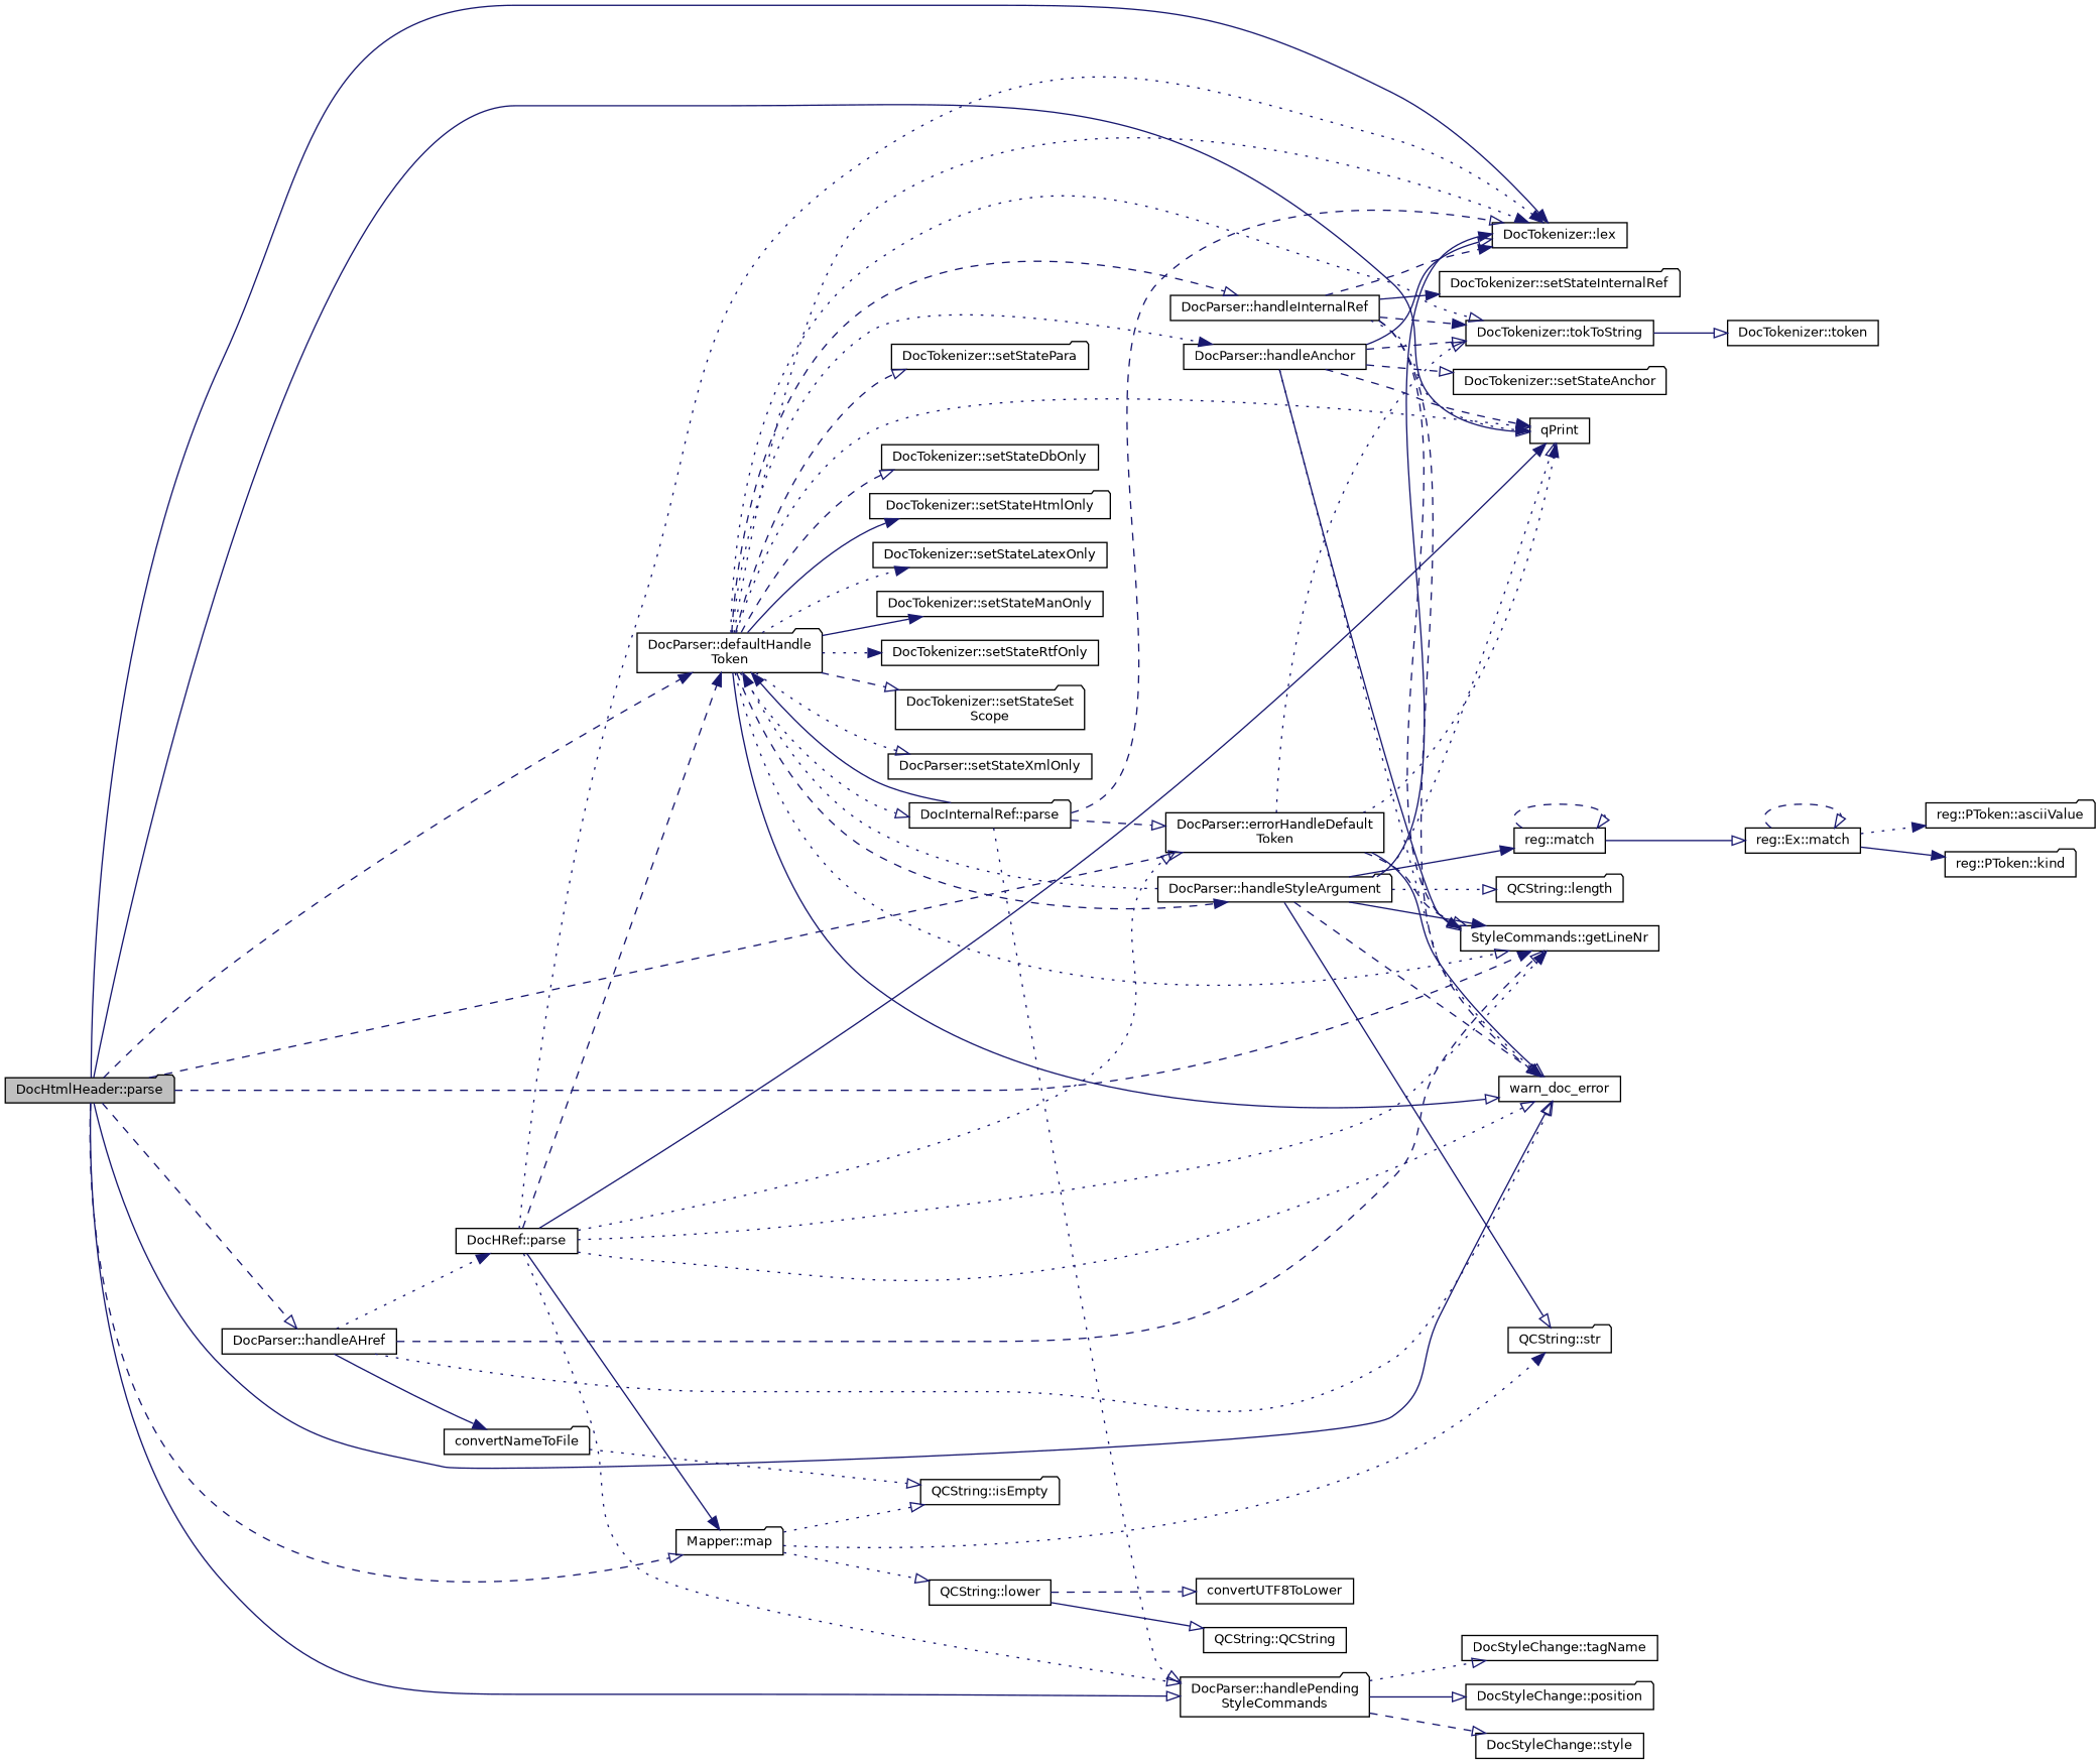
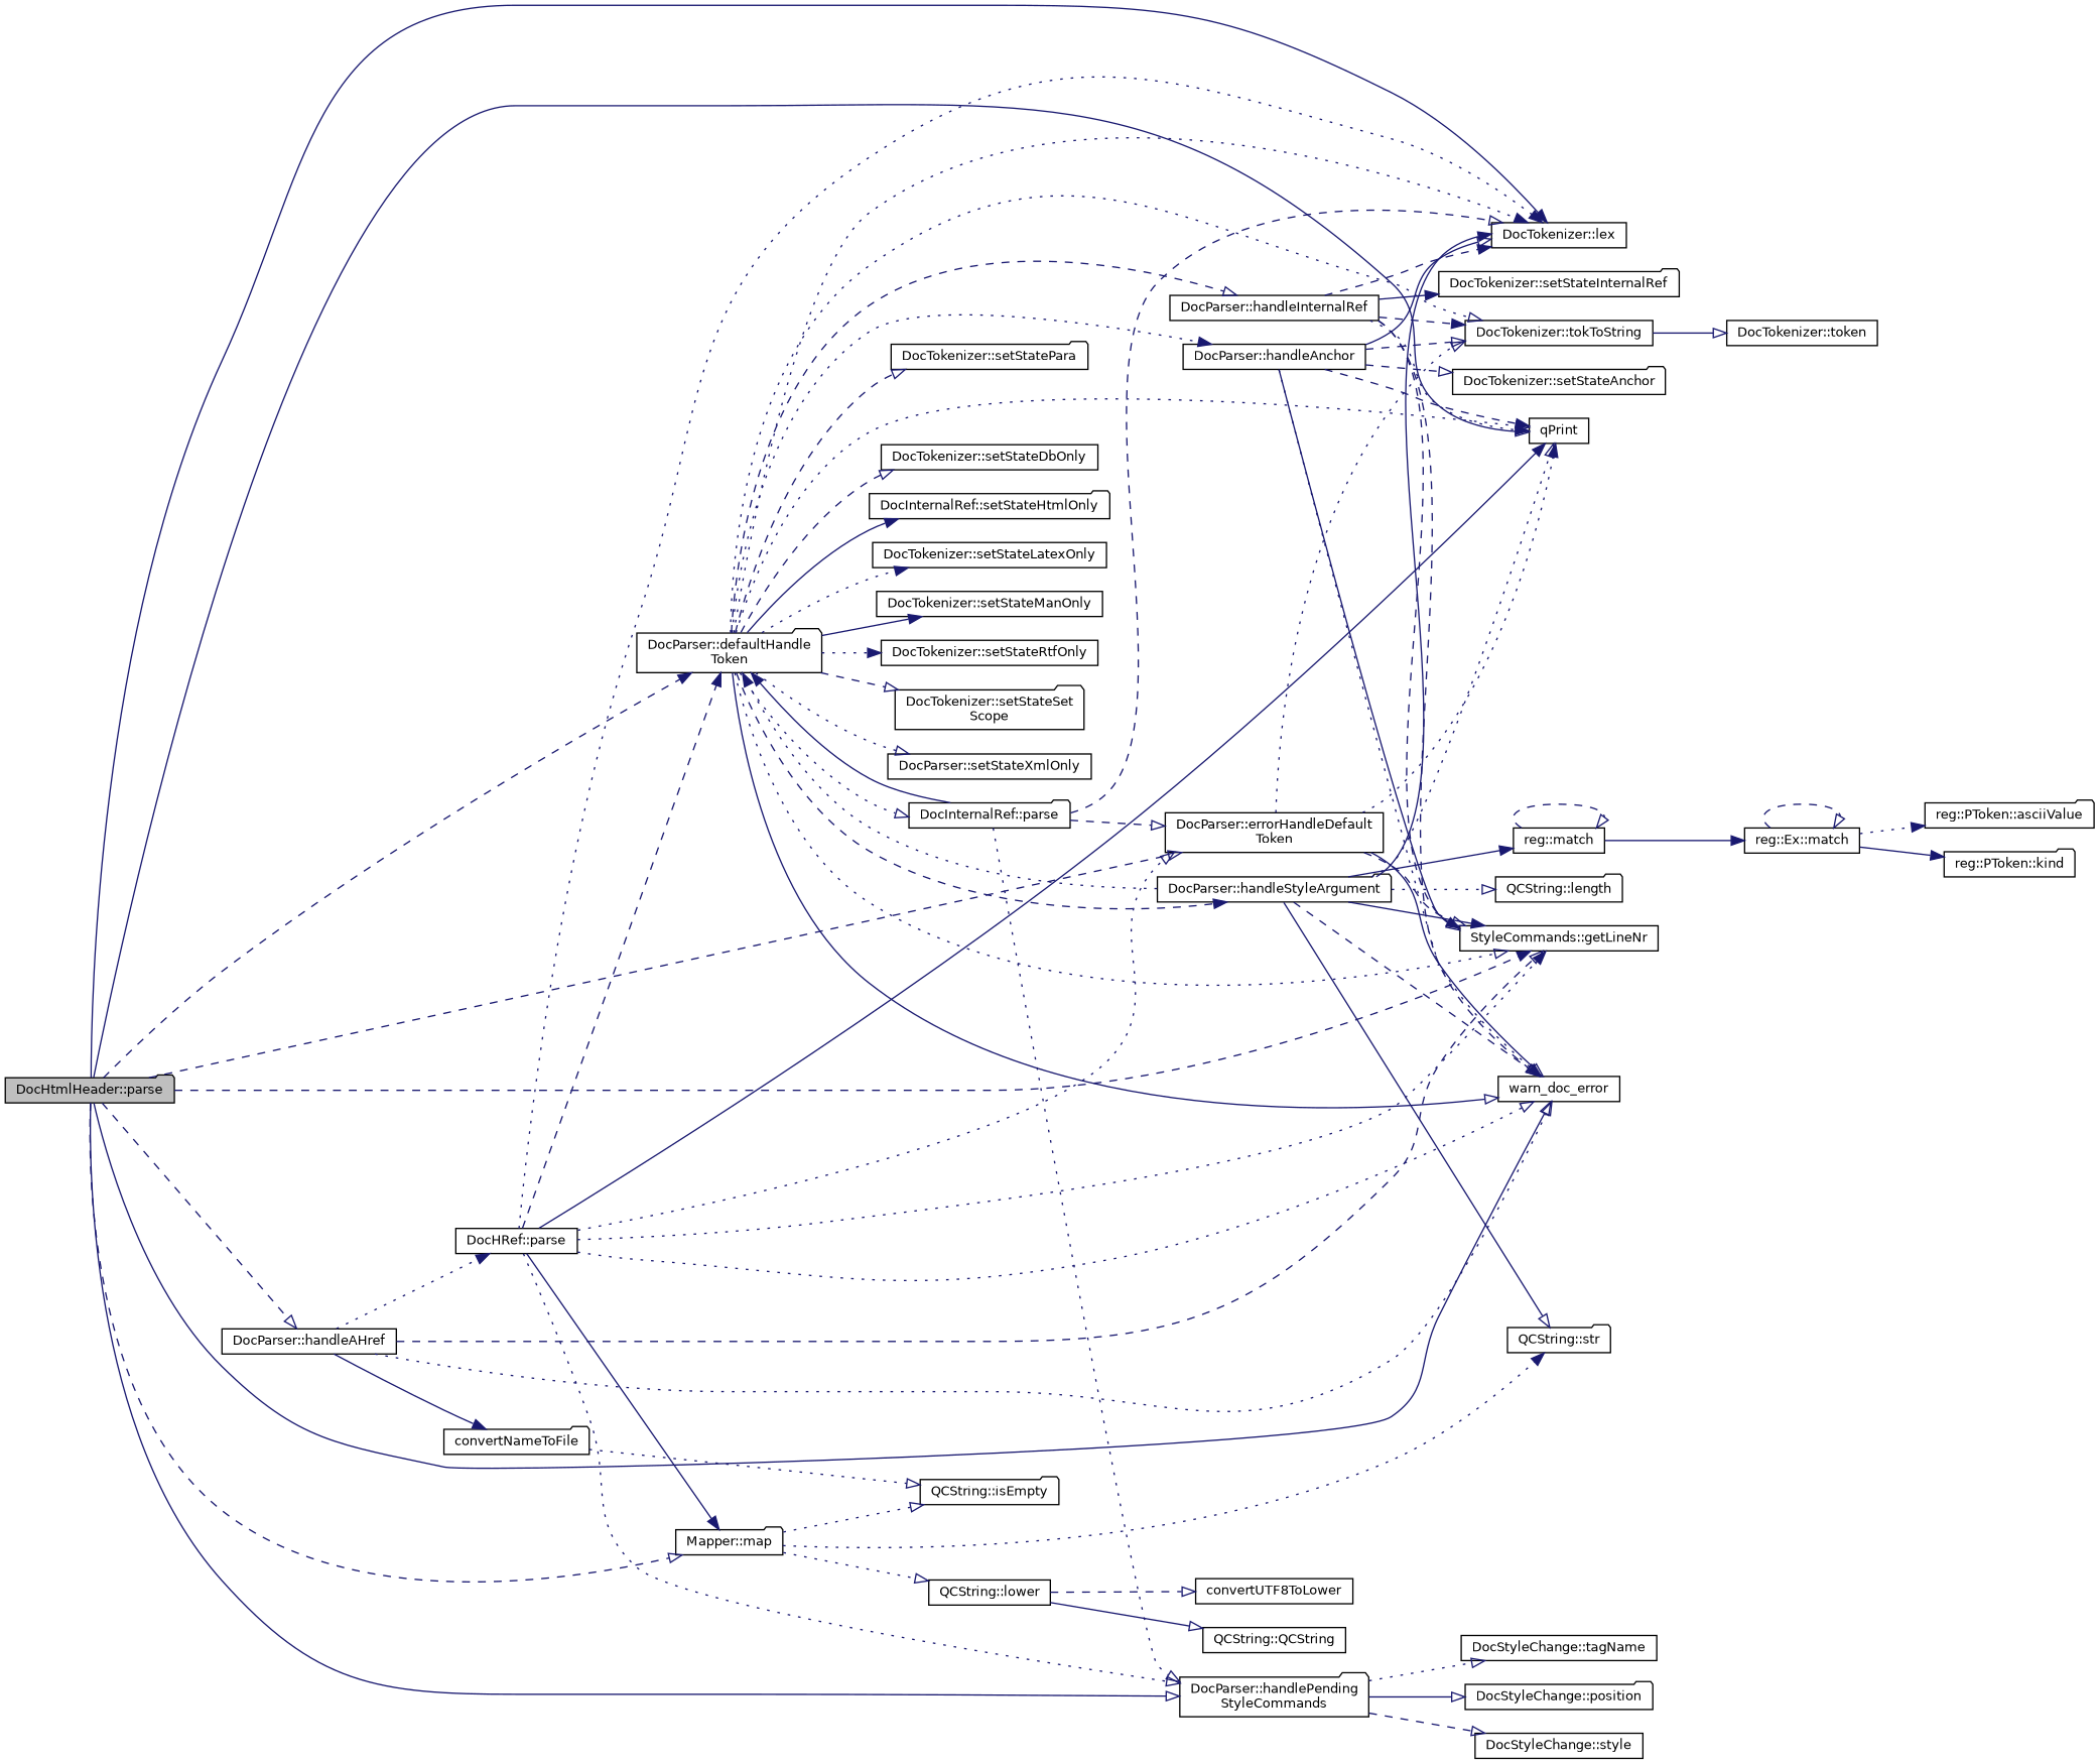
  digraph {
    rankdir=LR
    node [color=black fillcolor=white fontname=Helvetica fontsize=10 shape=box style=filled]
    edge [arrowhead=onormal color=midnightblue fontname=Helvetica fontsize=10 labelfontname=Helvetica labelfontsize=10 style=dotted]
    n1 [fillcolor=grey75 fontcolor=black height=0.2 label="DocHtmlHeader::parse" shape=folder width=0.4]
    n2 [height=0.2 label="DocParser::defaultHandle\lToken" shape=folder width=0.4]
    n3 [height=0.2 label="StyleCommands::getLineNr" width=0.4]
    n4 [height=0.2 label="DocTokenizer::lex" width=0.4]
    n5 [height=0.2 label=qPrint width=0.4]
    n6 [height=0.2 label=warn_doc_error width=0.4]
    n7 [height=0.2 label="DocParser::errorHandleDefault\lToken" width=0.4]
    n8 [height=0.2 label="DocParser::handlePending\lStyleCommands" shape=folder width=0.4]
    n9 [height=0.2 label="DocParser::handleAHref" width=0.4]
    n10 [height=0.2 label="Mapper::map" shape=folder width=0.4]
    n11 [height=0.2 label="DocParser::handleAnchor" width=0.4]
    n12 [height=0.2 label="DocTokenizer::setStatePara" shape=folder width=0.4]
    n13 [height=0.2 label="DocTokenizer::tokToString" width=0.4]
    n14 [height=0.2 label="DocParser::handleInternalRef" width=0.4]
    n15 [height=0.2 label="DocParser::handleStyleArgument" shape=folder width=0.4]
    n16 [height=0.2 label="DocInternalRef::parse" shape=folder width=0.4]
    n17 [height=0.2 label="DocTokenizer::setStateDbOnly" width=0.4]
-   n18 [height=0.2 label="DocTokenizer::setStateHtmlOnly" shape=folder width=0.4]
+   n18 [height=0.2 label="DocInternalRef::setStateHtmlOnly" shape=folder width=0.4]
    n19 [height=0.2 label="DocTokenizer::setStateLatexOnly" width=0.4]
    n20 [height=0.2 label="DocTokenizer::setStateManOnly" width=0.4]
    n21 [height=0.2 label="DocTokenizer::setStateRtfOnly" width=0.4]
    n22 [height=0.2 label="DocTokenizer::setStateSet\lScope" shape=folder width=0.4]
    n23 [height=0.2 label="DocParser::setStateXmlOnly" width=0.4]
    n24 [height=0.2 label="DocStyleChange::position" shape=folder width=0.4]
    n25 [height=0.2 label="DocStyleChange::style" width=0.4]
    n26 [height=0.2 label="DocStyleChange::tagName" width=0.4]
    n27 [height=0.2 label=convertNameToFile shape=folder width=0.4]
    n28 [height=0.2 label="DocHRef::parse" width=0.4]
    n29 [height=0.2 label="QCString::str" shape=folder width=0.4]
    n30 [height=0.2 label="QCString::isEmpty" shape=folder width=0.4]
    n31 [height=0.2 label="QCString::lower" width=0.4]
    n32 [height=0.2 label="DocTokenizer::setStateAnchor" shape=folder width=0.4]
    n33 [height=0.2 label="DocTokenizer::token" width=0.4]
    n34 [height=0.2 label="DocTokenizer::setStateInternalRef" shape=folder width=0.4]
    n35 [height=0.2 label="QCString::length" shape=folder width=0.4]
    n36 [height=0.2 label="reg::match" width=0.4]
    n37 [height=0.2 label="reg::Ex::match" width=0.4]
    n38 [height=0.2 label="reg::PToken::asciiValue" shape=folder width=0.4]
    n39 [height=0.2 label="reg::PToken::kind" shape=folder width=0.4]
    n40 [height=0.2 label=convertUTF8ToLower width=0.4]
    n41 [height=0.2 label="QCString::QCString" width=0.4]
    n1 -> n2 [arrowhead=normal style=dashed]
    n1 -> n3 [arrowhead=normal style=dashed]
    n1 -> n4 [arrowhead=normal style=solid]
    n1 -> n5 [style=solid]
    n1 -> n6 [style=solid]
    n1 -> n7 [style=dashed]
    n1 -> n8 [style=solid]
    n1 -> n9 [style=dashed]
    n1 -> n10 [style=dashed]
    n2 -> n3
    n2 -> n4 [arrowhead=normal]
    n2 -> n5
    n2 -> n6 [style=solid]
    n2 -> n11 [arrowhead=normal]
    n2 -> n12 [style=dashed]
    n2 -> n13
    n2 -> n14 [style=dashed]
    n2 -> n15 [arrowhead=normal style=dashed]
    n2 -> n16
    n2 -> n17 [style=dashed]
    n2 -> n18 [arrowhead=normal style=solid]
    n2 -> n19 [arrowhead=normal]
    n2 -> n20 [arrowhead=normal style=solid]
    n2 -> n21 [arrowhead=normal]
    n2 -> n22 [style=dashed]
    n2 -> n23
    n7 -> n3 [style=dashed]
    n7 -> n5 [arrowhead=normal]
    n7 -> n6 [style=solid]
    n7 -> n13
    n8 -> n24 [style=solid]
    n8 -> n25 [style=dashed]
    n8 -> n26
    n9 -> n3 [style=dashed]
    n9 -> n6
    n9 -> n27 [arrowhead=normal style=solid]
    n9 -> n28 [arrowhead=normal]
    n10 -> n29 [arrowhead=normal]
    n10 -> n30
    n10 -> n31
    n11 -> n3 [arrowhead=normal style=solid]
    n11 -> n4 [style=solid]
    n11 -> n5 [arrowhead=normal style=dashed]
    n11 -> n6 [arrowhead=normal]
    n11 -> n13 [style=dashed]
    n11 -> n32 [style=dashed]
    n13 -> n33 [style=solid]
    n14 -> n3 [style=dashed]
    n14 -> n4 [arrowhead=normal style=dashed]
    n14 -> n5 [arrowhead=normal]
    n14 -> n6 [style=dashed]
    n14 -> n13 [arrowhead=normal style=dashed]
    n14 -> n34 [arrowhead=normal style=solid]
    n15 -> n2 [arrowhead=normal]
    n15 -> n3 [arrowhead=normal style=solid]
    n15 -> n4 [arrowhead=normal style=solid]
    n15 -> n5
    n15 -> n6 [style=dashed]
    n15 -> n29 [style=solid]
    n15 -> n35
    n15 -> n36 [arrowhead=normal style=solid]
    n16 -> n2 [arrowhead=normal style=solid]
    n16 -> n4 [style=dashed]
    n16 -> n7 [style=dashed]
    n16 -> n8
    n27 -> n30
    n28 -> n2 [arrowhead=normal style=dashed]
    n28 -> n3 [arrowhead=normal]
    n28 -> n4 [arrowhead=normal]
    n28 -> n5 [arrowhead=normal style=solid]
    n28 -> n6
    n28 -> n7
    n28 -> n8
    n28 -> n10 [arrowhead=normal style=solid]
    n31 -> n40 [style=dashed]
    n31 -> n41 [style=solid]
    n36 -> n36 [style=dashed]
-   n36 -> n37 [style=solid]
+   n36 -> n37 [arrowhead=normal style=solid]
    n37 -> n37 [style=dashed]
    n37 -> n38 [arrowhead=normal]
    n37 -> n39 [arrowhead=normal style=solid]
  }
